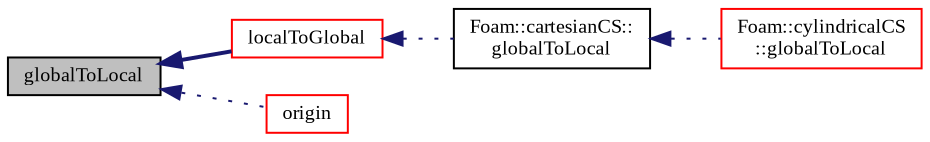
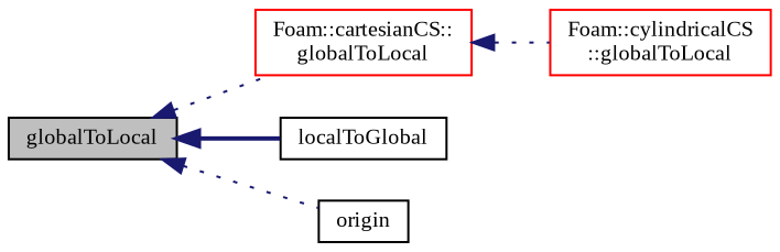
  digraph {
    fontname="Liberation Serif"
    rankdir=LR
    node [color=black fontname="Liberation Serif" fontsize=10 shape=record]
    edge [color=midnightblue dir=back fontname="Liberation Serif" fontsize=10 labelfontname=FreeSans labelfontsize=10 style=dotted]
    n1 [fillcolor=grey75 fontcolor=black height=0.2 label=globalToLocal style=filled width=0.4]
-   n2 [height=0.2 label="Foam::cartesianCS::\lglobalToLocal" width=0.4]
-   n3 [color=red height=0.2 label=localToGlobal width=0.4]
-   n4 [color=red height=0.2 label=origin width=0.4]
+   n2 [color=red height=0.2 label="Foam::cartesianCS::\lglobalToLocal" width=0.4]
+   n3 [height=0.2 label=localToGlobal width=0.4]
+   n4 [height=0.2 label=origin width=0.4]
    n5 [color=red height=0.2 label="Foam::cylindricalCS\l::globalToLocal" width=0.4]
-   n3 -> n2
+   n1 -> n2
    n1 -> n3 [style=bold]
    n1 -> n4
    n2 -> n5
  }
